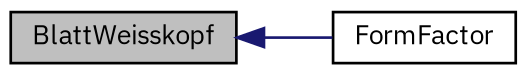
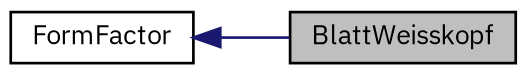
  digraph {
    rankdir=LR
    fontname="IBM Plex Sans"
    node [color=black fontname="IBM Plex Sans" fontsize=10 shape=record style=filled]
    n1 [fillcolor=grey75 fontcolor=black height=0.2 label=BlattWeisskopf width=0.4]
    n2 [fillcolor=white height=0.2 label=FormFactor width=0.4]
-   n1 -> n2 [color=midnightblue dir=back fontname="IBM Plex Sans" fontsize=10 labelfontname=Helvetica labelfontsize=10 style=solid]
+   n2 -> n1 [color=midnightblue dir=back fontname="IBM Plex Sans" fontsize=10 labelfontname=Helvetica labelfontsize=10 style=solid]
  }
